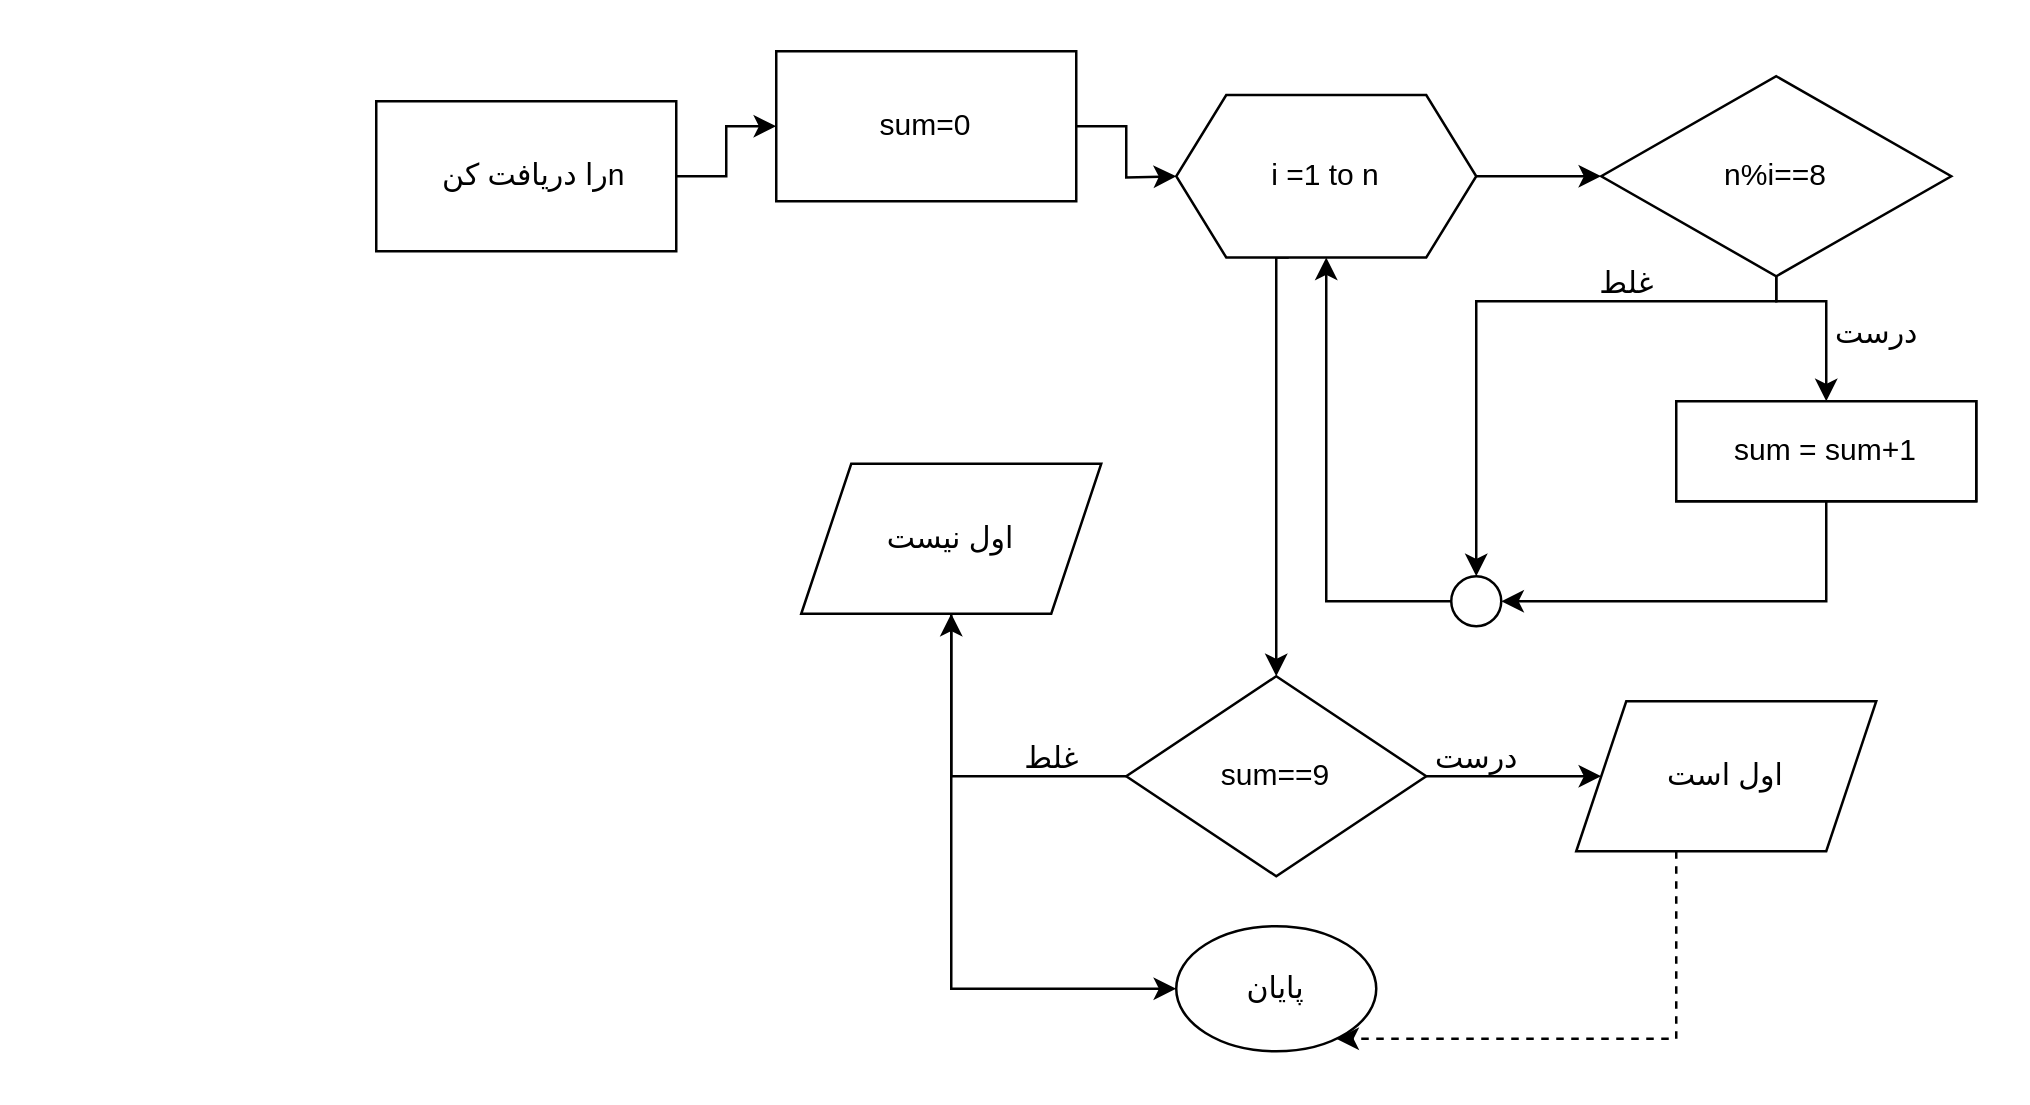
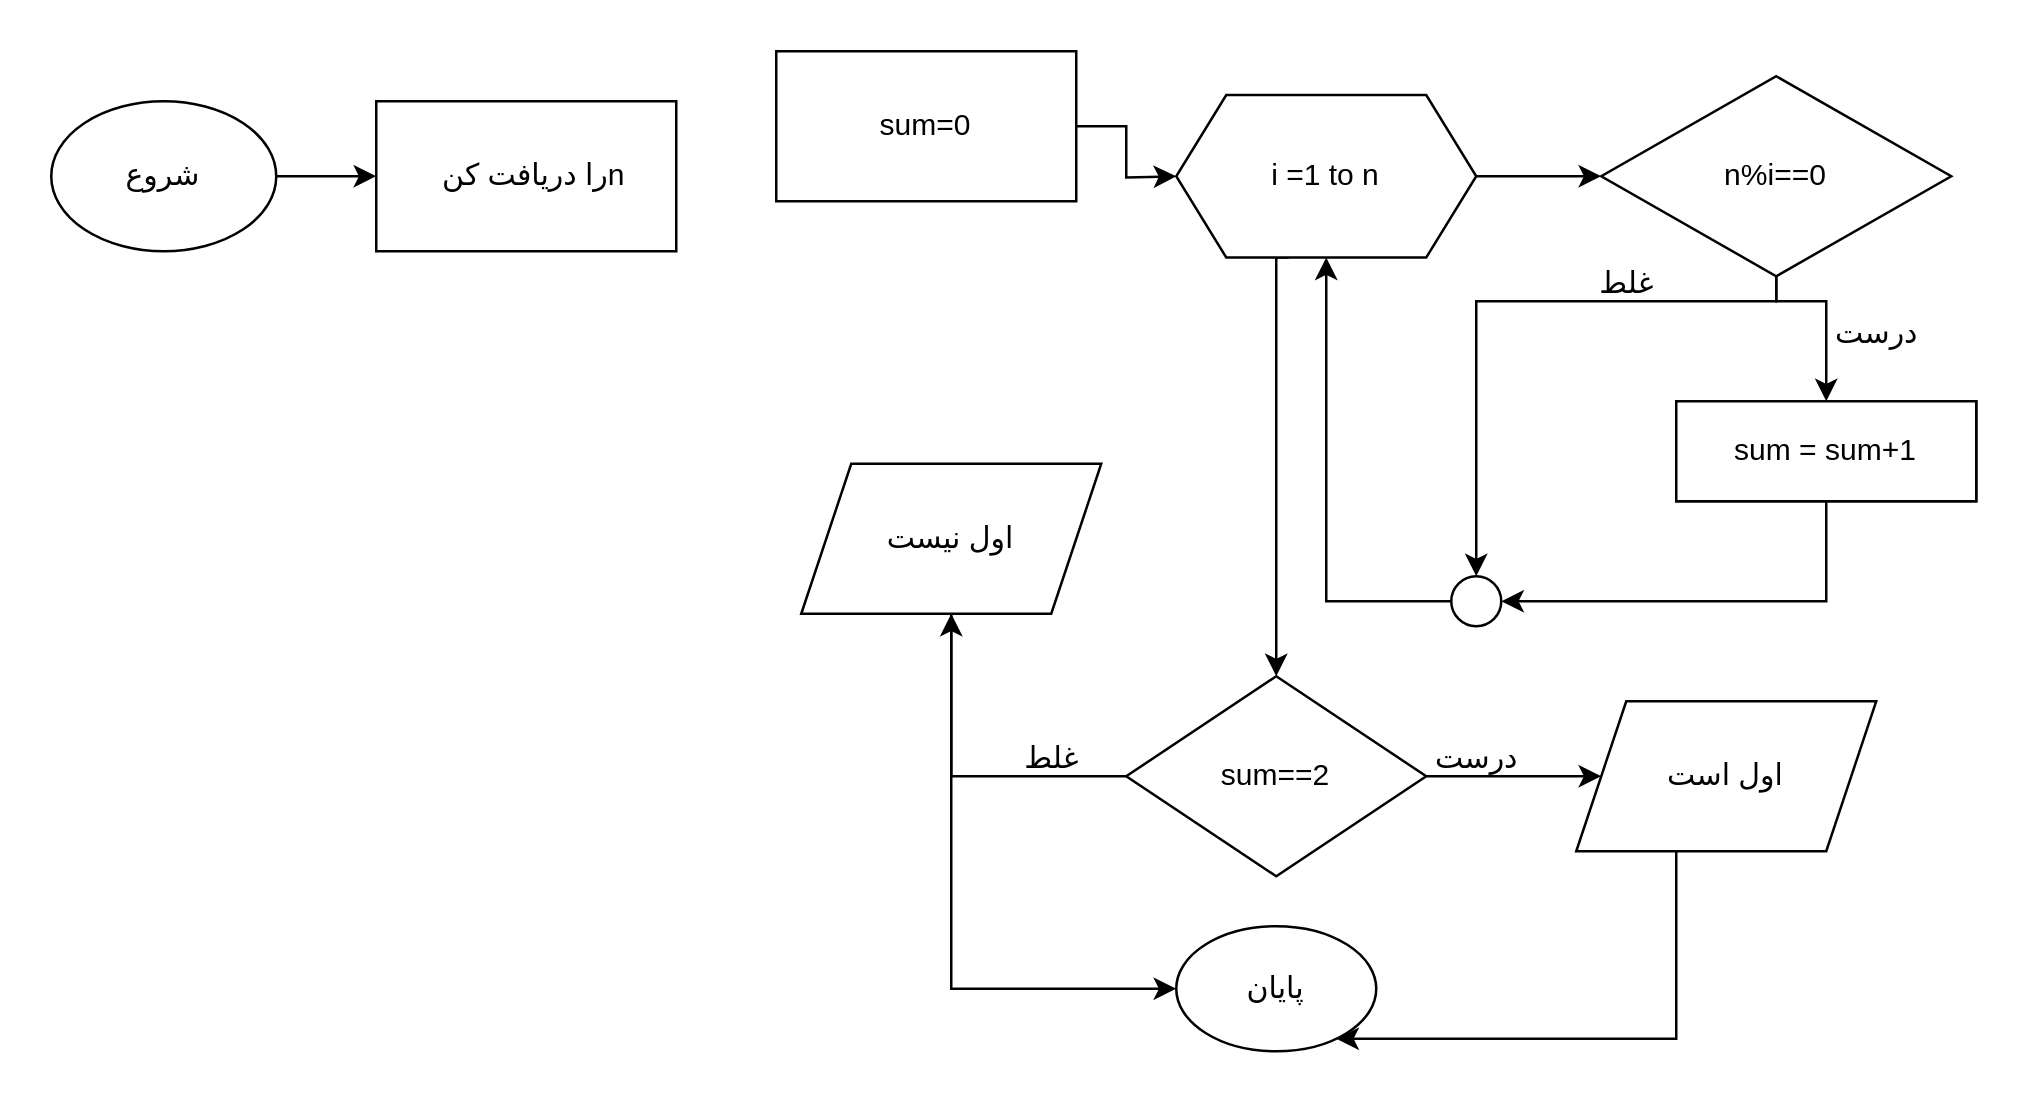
  <mxCell id="0" />
  <mxCell id="1" parent="0" />
- <mxCell id="4" value="" style="edgeStyle=orthogonalEdgeStyle;rounded=0;orthogonalLoop=1;jettySize=auto;html=1;" edge="1" parent="1" source="5" target="7"><mxGeometry relative="1" as="geometry" /></mxCell>
+ <mxCell id="2" value="" style="edgeStyle=orthogonalEdgeStyle;rounded=0;orthogonalLoop=1;jettySize=auto;html=1;" edge="1" parent="1" source="3" target="5"><mxGeometry relative="1" as="geometry" /></mxCell>
+ <mxCell id="3" value="شروع" style="ellipse;whiteSpace=wrap;html=1;strokeColor=#000000;" vertex="1" parent="1"><mxGeometry x="20" y="40" width="90" height="60" as="geometry" /></mxCell>
  <mxCell id="5" value="&amp;nbsp; را دریافت کنn" style="rounded=0;whiteSpace=wrap;html=1;" vertex="1" parent="1"><mxGeometry x="150" y="40" width="120" height="60" as="geometry" /></mxCell>
  <mxCell id="6" value="" style="edgeStyle=orthogonalEdgeStyle;rounded=0;orthogonalLoop=1;jettySize=auto;html=1;" edge="1" parent="1" source="7"><mxGeometry relative="1" as="geometry"><mxPoint x="470" y="70" as="targetPoint" /></mxGeometry></mxCell>
  <mxCell id="7" value="sum=0" style="rounded=0;whiteSpace=wrap;html=1;" vertex="1" parent="1"><mxGeometry x="310" y="20" width="120" height="60" as="geometry" /></mxCell>
  <mxCell id="8" value="" style="edgeStyle=orthogonalEdgeStyle;rounded=0;orthogonalLoop=1;jettySize=auto;html=1;" edge="1" parent="1" source="10" target="16"><mxGeometry relative="1" as="geometry"><Array as="points"><mxPoint x="710" y="120" /><mxPoint x="730" y="120" /></Array></mxGeometry></mxCell>
  <mxCell id="9" style="edgeStyle=orthogonalEdgeStyle;rounded=0;orthogonalLoop=1;jettySize=auto;html=1;exitX=0.5;exitY=1;exitDx=0;exitDy=0;entryX=0.5;entryY=0;entryDx=0;entryDy=0;" edge="1" parent="1" source="10" target="18"><mxGeometry relative="1" as="geometry"><Array as="points"><mxPoint x="710" y="120" /><mxPoint x="590" y="120" /></Array></mxGeometry></mxCell>
- <mxCell id="10" value="n%i==8" style="rhombus;whiteSpace=wrap;html=1;" vertex="1" parent="1"><mxGeometry x="640" y="30" width="140" height="80" as="geometry" /></mxCell>
+ <mxCell id="10" value="n%i==0" style="rhombus;whiteSpace=wrap;html=1;" vertex="1" parent="1"><mxGeometry x="640" y="30" width="140" height="80" as="geometry" /></mxCell>
  <mxCell id="11" value="" style="edgeStyle=orthogonalEdgeStyle;rounded=0;orthogonalLoop=1;jettySize=auto;html=1;" edge="1" parent="1" source="13" target="10"><mxGeometry relative="1" as="geometry" /></mxCell>
  <mxCell id="12" style="edgeStyle=orthogonalEdgeStyle;rounded=0;orthogonalLoop=1;jettySize=auto;html=1;exitX=0.375;exitY=1;exitDx=0;exitDy=0;" edge="1" parent="1" source="13" target="23"><mxGeometry relative="1" as="geometry"><mxPoint x="515" y="280" as="targetPoint" /><Array as="points"><mxPoint x="510" y="103" /></Array></mxGeometry></mxCell>
  <mxCell id="13" value="i =1 to n" style="shape=hexagon;perimeter=hexagonPerimeter2;whiteSpace=wrap;html=1;fixedSize=1;" vertex="1" parent="1"><mxGeometry x="470" y="37.5" width="120" height="65" as="geometry" /></mxCell>
  <mxCell id="14" value="" style="rounded=0;whiteSpace=wrap;html=1;" vertex="1" parent="1"><mxGeometry x="670" y="160" width="120" height="40" as="geometry" /></mxCell>
  <mxCell id="15" value="" style="edgeStyle=orthogonalEdgeStyle;rounded=0;orthogonalLoop=1;jettySize=auto;html=1;" edge="1" parent="1" source="16" target="18"><mxGeometry relative="1" as="geometry"><Array as="points"><mxPoint x="730" y="240" /></Array></mxGeometry></mxCell>
  <mxCell id="16" value="sum = sum+1" style="whiteSpace=wrap;html=1;" vertex="1" parent="1"><mxGeometry x="670" y="160" width="120" height="40" as="geometry" /></mxCell>
  <mxCell id="17" style="edgeStyle=orthogonalEdgeStyle;rounded=0;orthogonalLoop=1;jettySize=auto;html=1;exitX=0;exitY=0.5;exitDx=0;exitDy=0;entryX=0.5;entryY=1;entryDx=0;entryDy=0;" edge="1" parent="1" source="18" target="13"><mxGeometry relative="1" as="geometry" /></mxCell>
  <mxCell id="18" value="" style="ellipse;whiteSpace=wrap;html=1;" vertex="1" parent="1"><mxGeometry x="580" y="230" width="20" height="20" as="geometry" /></mxCell>
  <mxCell id="19" value="درست" style="text;html=1;align=center;verticalAlign=middle;resizable=0;points=[];autosize=1;strokeColor=none;fillColor=none;" vertex="1" parent="1"><mxGeometry x="725" y="118" width="50" height="30" as="geometry" /></mxCell>
  <mxCell id="20" value="غلط" style="text;html=1;align=center;verticalAlign=middle;resizable=0;points=[];autosize=1;strokeColor=none;fillColor=none;" vertex="1" parent="1"><mxGeometry x="630" y="98" width="40" height="30" as="geometry" /></mxCell>
  <mxCell id="21" value="" style="edgeStyle=orthogonalEdgeStyle;rounded=0;orthogonalLoop=1;jettySize=auto;html=1;" edge="1" parent="1" source="23" target="25"><mxGeometry relative="1" as="geometry" /></mxCell>
  <mxCell id="22" value="" style="edgeStyle=orthogonalEdgeStyle;rounded=0;orthogonalLoop=1;jettySize=auto;html=1;" edge="1" parent="1" source="23" target="27"><mxGeometry relative="1" as="geometry" /></mxCell>
- <mxCell id="23" value="sum==9" style="rhombus;whiteSpace=wrap;html=1;" vertex="1" parent="1"><mxGeometry x="450" y="270" width="120" height="80" as="geometry" /></mxCell>
- <mxCell id="24" value="" style="edgeStyle=orthogonalEdgeStyle;rounded=0;orthogonalLoop=1;jettySize=auto;html=1;dashed=1;" edge="1" parent="1" source="25" target="30"><mxGeometry relative="1" as="geometry"><Array as="points"><mxPoint x="670" y="415" /></Array></mxGeometry></mxCell>
+ <mxCell id="23" value="sum==2" style="rhombus;whiteSpace=wrap;html=1;" vertex="1" parent="1"><mxGeometry x="450" y="270" width="120" height="80" as="geometry" /></mxCell>
+ <mxCell id="24" value="" style="edgeStyle=orthogonalEdgeStyle;rounded=0;orthogonalLoop=1;jettySize=auto;html=1;" edge="1" parent="1" source="25" target="30"><mxGeometry relative="1" as="geometry"><Array as="points"><mxPoint x="670" y="415" /></Array></mxGeometry></mxCell>
  <mxCell id="25" value="اول است" style="shape=parallelogram;perimeter=parallelogramPerimeter;whiteSpace=wrap;html=1;fixedSize=1;" vertex="1" parent="1"><mxGeometry x="630" y="280" width="120" height="60" as="geometry" /></mxCell>
  <mxCell id="26" style="edgeStyle=orthogonalEdgeStyle;rounded=0;orthogonalLoop=1;jettySize=auto;html=1;exitX=0.5;exitY=1;exitDx=0;exitDy=0;entryX=0;entryY=0.5;entryDx=0;entryDy=0;" edge="1" parent="1" source="27" target="30"><mxGeometry relative="1" as="geometry" /></mxCell>
  <mxCell id="27" value="اول نیست" style="shape=parallelogram;perimeter=parallelogramPerimeter;whiteSpace=wrap;html=1;fixedSize=1;" vertex="1" parent="1"><mxGeometry x="320" y="185" width="120" height="60" as="geometry" /></mxCell>
  <mxCell id="28" value="درست" style="text;html=1;align=center;verticalAlign=middle;resizable=0;points=[];autosize=1;strokeColor=none;fillColor=none;" vertex="1" parent="1"><mxGeometry x="565" y="288" width="50" height="30" as="geometry" /></mxCell>
  <mxCell id="29" value="غلط" style="text;html=1;align=center;verticalAlign=middle;resizable=0;points=[];autosize=1;strokeColor=none;fillColor=none;" vertex="1" parent="1"><mxGeometry x="400" y="288" width="40" height="30" as="geometry" /></mxCell>
  <mxCell id="30" value="پایان" style="ellipse;whiteSpace=wrap;html=1;" vertex="1" parent="1"><mxGeometry x="470" y="370" width="80" height="50" as="geometry" /></mxCell>
